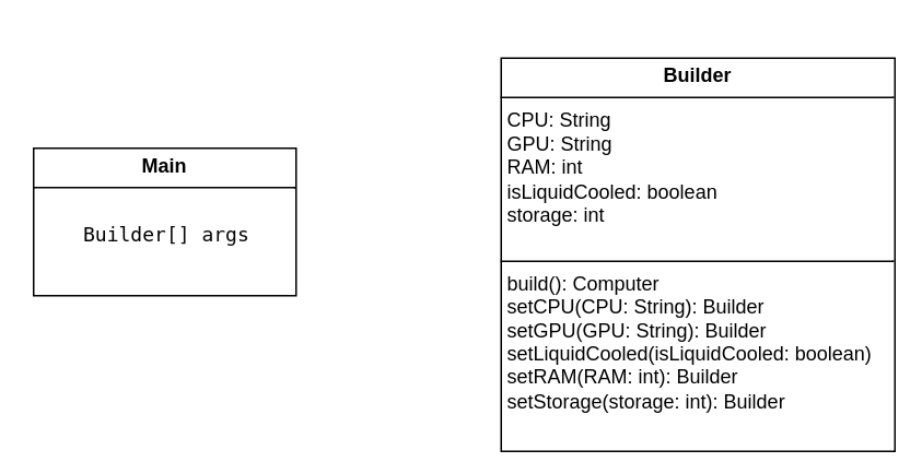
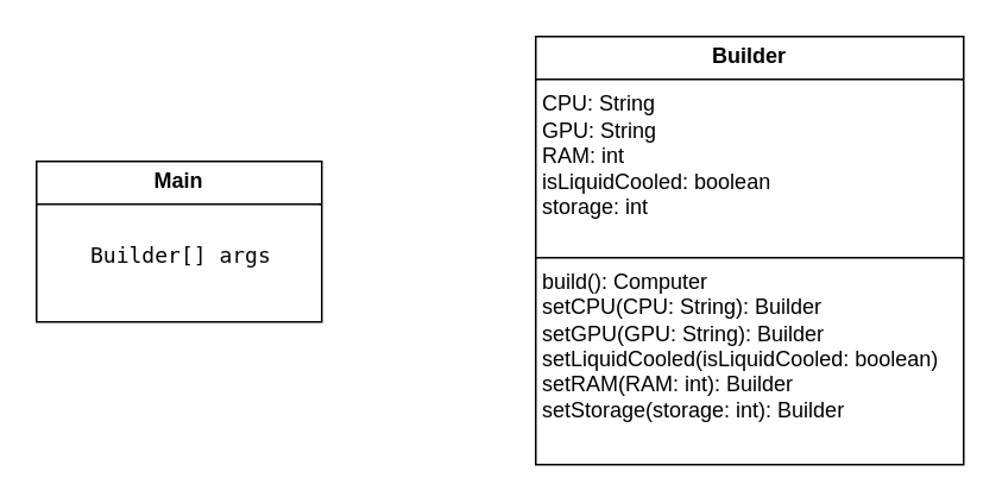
  <mxCell id="0" />
  <mxCell id="1" parent="0" />
  <mxCell id="2" value="&lt;p style=&quot;margin:0px;margin-top:4px;text-align:center;&quot;&gt;&lt;b&gt;Main&lt;/b&gt;&lt;/p&gt;&lt;hr size=&quot;1&quot; style=&quot;border-style:solid;&quot;&gt;&lt;p style=&quot;margin:0px;margin-left:4px;&quot;&gt;&lt;br&gt;&lt;/p&gt;&lt;p style=&quot;margin:0px;margin-left:4px;&quot;&gt;&lt;span style=&quot;white-space: pre;&quot;&gt;&#09;&lt;/span&gt;&lt;span style=&quot;background-color: rgb(255, 255, 255); font-family: &amp;quot;JetBrains Mono&amp;quot;, monospace;&quot;&gt;Builder&lt;/span&gt;&lt;span style=&quot;background-color: rgb(255, 255, 255); color: rgb(8, 8, 8); font-family: &amp;quot;JetBrains Mono&amp;quot;, monospace;&quot;&gt;[] args&lt;/span&gt;&lt;/p&gt;" style="verticalAlign=top;align=left;overflow=fill;html=1;whiteSpace=wrap;" vertex="1" parent="1"><mxGeometry x="20" y="90" width="160" height="90" as="geometry" /></mxCell>
- <mxCell id="3" value="&lt;p style=&quot;margin:0px;margin-top:4px;text-align:center;&quot;&gt;&lt;b&gt;Builder&lt;/b&gt;&lt;/p&gt;&lt;hr size=&quot;1&quot; style=&quot;border-style:solid;&quot;&gt;&lt;p style=&quot;margin:0px;margin-left:4px;&quot;&gt;&lt;span style=&quot;background-color: initial;&quot;&gt;CPU: String&lt;/span&gt;&lt;br&gt;&lt;/p&gt;&lt;p style=&quot;margin: 0px 0px 0px 4px;&quot;&gt;GPU: String&lt;/p&gt;&lt;p style=&quot;margin: 0px 0px 0px 4px;&quot;&gt;RAM: int&lt;/p&gt;&lt;p style=&quot;margin: 0px 0px 0px 4px;&quot;&gt;isLiquidCooled: boolean&lt;/p&gt;&lt;p style=&quot;margin: 0px 0px 0px 4px;&quot;&gt;storage: int&lt;/p&gt;&lt;p style=&quot;margin:0px;margin-left:4px;&quot;&gt;&lt;br&gt;&lt;/p&gt;&lt;hr size=&quot;1&quot; style=&quot;border-style:solid;&quot;&gt;&lt;p style=&quot;margin:0px;margin-left:4px;&quot;&gt;build(): Computer&lt;/p&gt;&lt;p style=&quot;margin:0px;margin-left:4px;&quot;&gt;setCPU(CPU: String): Builder&lt;/p&gt;&lt;p style=&quot;margin:0px;margin-left:4px;&quot;&gt;setGPU(GPU: String): Builder&lt;br&gt;&lt;/p&gt;&lt;p style=&quot;margin:0px;margin-left:4px;&quot;&gt;setLiquidCooled(isLiquidCooled: boolean)&lt;/p&gt;&lt;p style=&quot;margin:0px;margin-left:4px;&quot;&gt;setRAM(RAM: int): Builder&lt;/p&gt;&lt;p style=&quot;margin:0px;margin-left:4px;&quot;&gt;setStorage(storage: int): Builder&lt;/p&gt;" style="verticalAlign=top;align=left;overflow=fill;html=1;whiteSpace=wrap;" vertex="1" parent="1"><mxGeometry x="305" y="35" width="240" height="240" as="geometry" /></mxCell>
+ <mxCell id="3" value="&lt;p style=&quot;margin:0px;margin-top:4px;text-align:center;&quot;&gt;&lt;b&gt;Builder&lt;/b&gt;&lt;/p&gt;&lt;hr size=&quot;1&quot; style=&quot;border-style:solid;&quot;&gt;&lt;p style=&quot;margin:0px;margin-left:4px;&quot;&gt;&lt;span style=&quot;background-color: initial;&quot;&gt;CPU: String&lt;/span&gt;&lt;br&gt;&lt;/p&gt;&lt;p style=&quot;margin: 0px 0px 0px 4px;&quot;&gt;GPU: String&lt;/p&gt;&lt;p style=&quot;margin: 0px 0px 0px 4px;&quot;&gt;RAM: int&lt;/p&gt;&lt;p style=&quot;margin: 0px 0px 0px 4px;&quot;&gt;isLiquidCooled: boolean&lt;/p&gt;&lt;p style=&quot;margin: 0px 0px 0px 4px;&quot;&gt;storage: int&lt;/p&gt;&lt;p style=&quot;margin:0px;margin-left:4px;&quot;&gt;&lt;br&gt;&lt;/p&gt;&lt;hr size=&quot;1&quot; style=&quot;border-style:solid;&quot;&gt;&lt;p style=&quot;margin:0px;margin-left:4px;&quot;&gt;build(): Computer&lt;/p&gt;&lt;p style=&quot;margin:0px;margin-left:4px;&quot;&gt;setCPU(CPU: String): Builder&lt;/p&gt;&lt;p style=&quot;margin:0px;margin-left:4px;&quot;&gt;setGPU(GPU: String): Builder&lt;br&gt;&lt;/p&gt;&lt;p style=&quot;margin:0px;margin-left:4px;&quot;&gt;setLiquidCooled(isLiquidCooled: boolean)&lt;/p&gt;&lt;p style=&quot;margin:0px;margin-left:4px;&quot;&gt;setRAM(RAM: int): Builder&lt;/p&gt;&lt;p style=&quot;margin:0px;margin-left:4px;&quot;&gt;setStorage(storage: int): Builder&lt;/p&gt;" style="verticalAlign=top;align=left;overflow=fill;html=1;whiteSpace=wrap;" vertex="1" parent="1"><mxGeometry x="300" y="20" width="240" height="240" as="geometry" /></mxCell>
